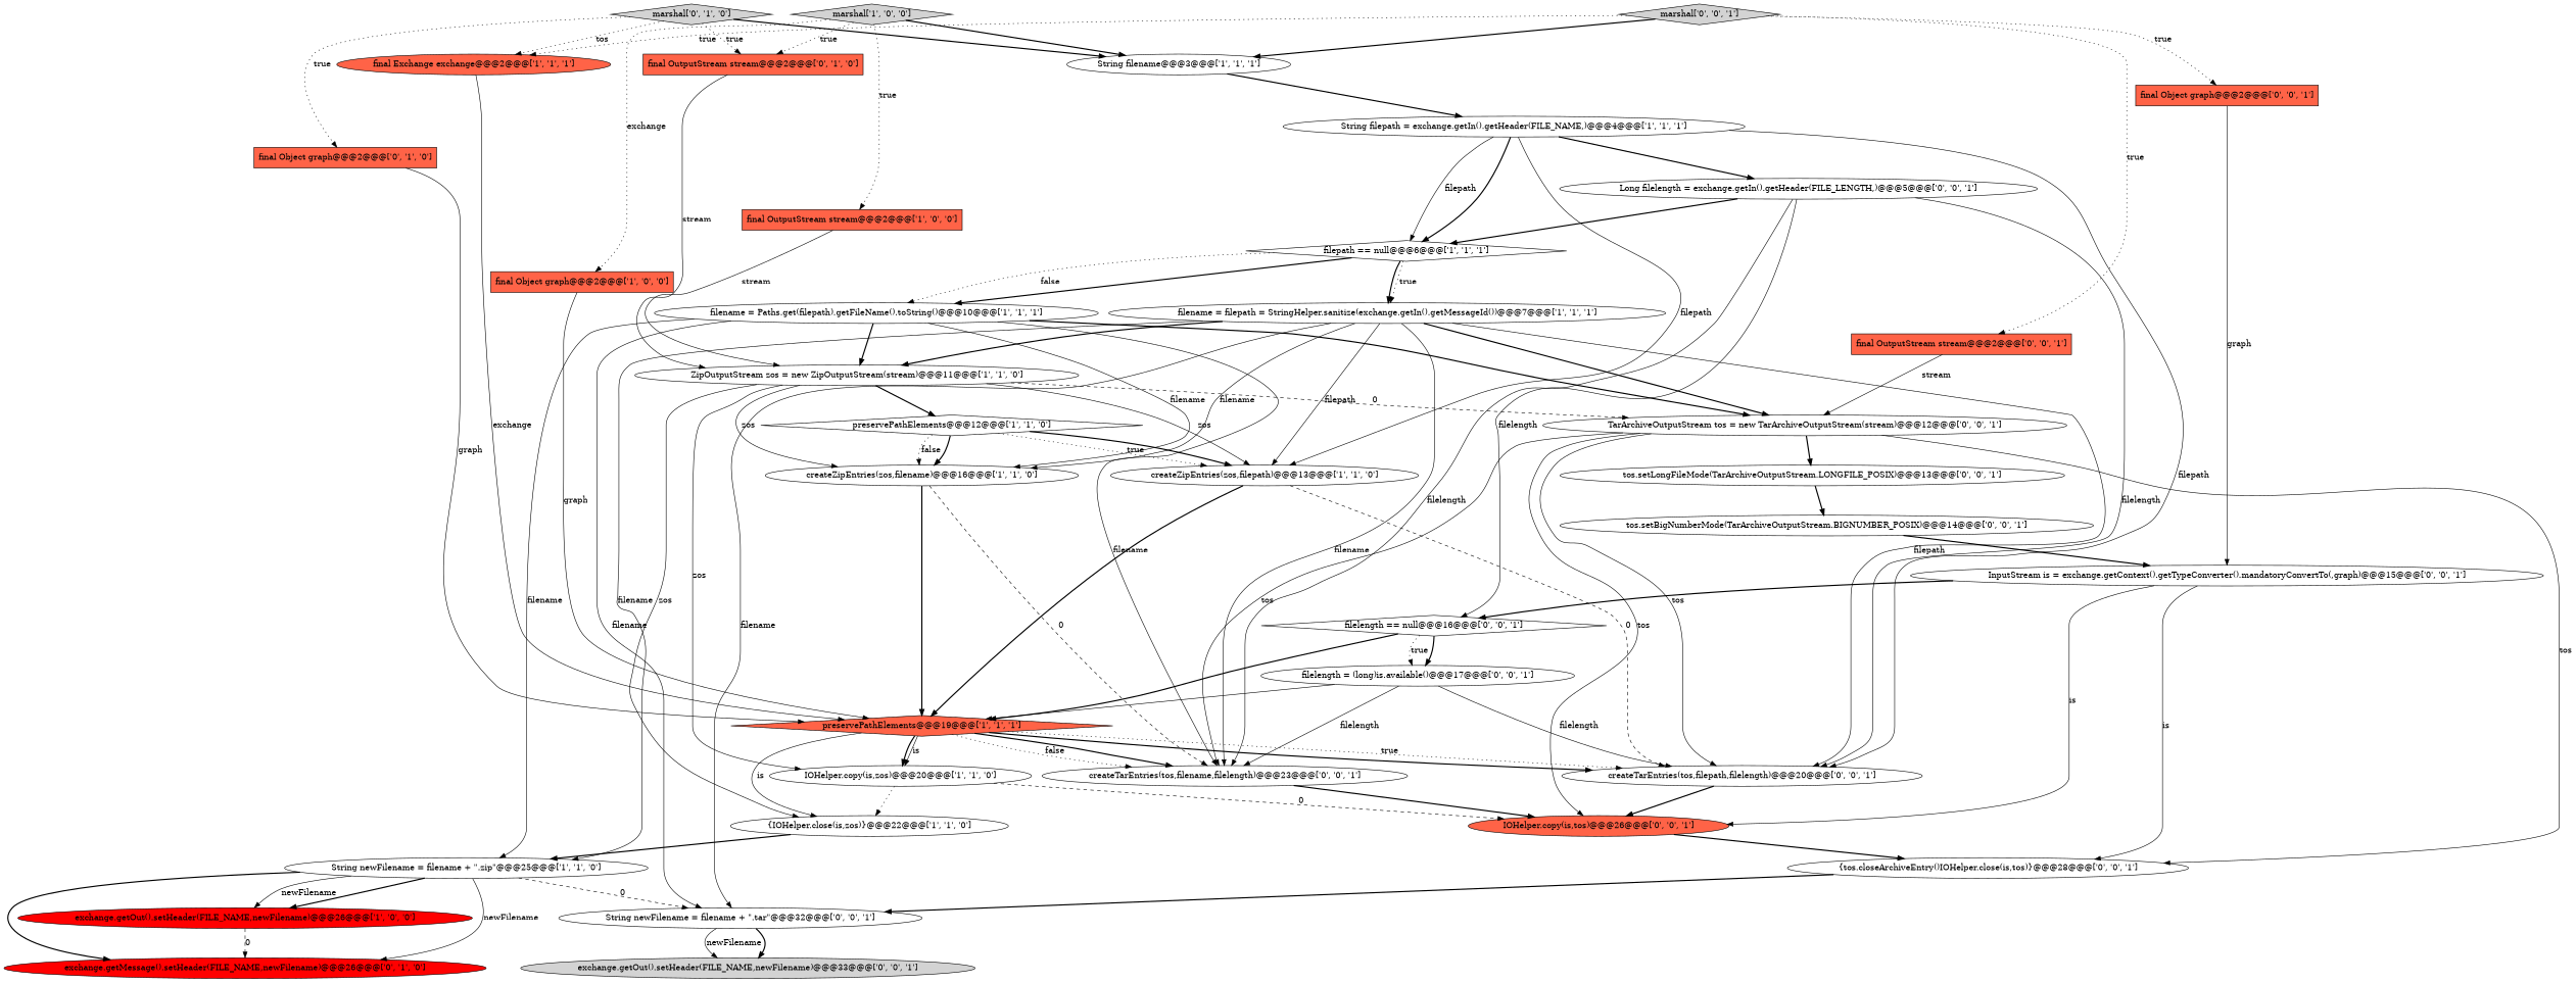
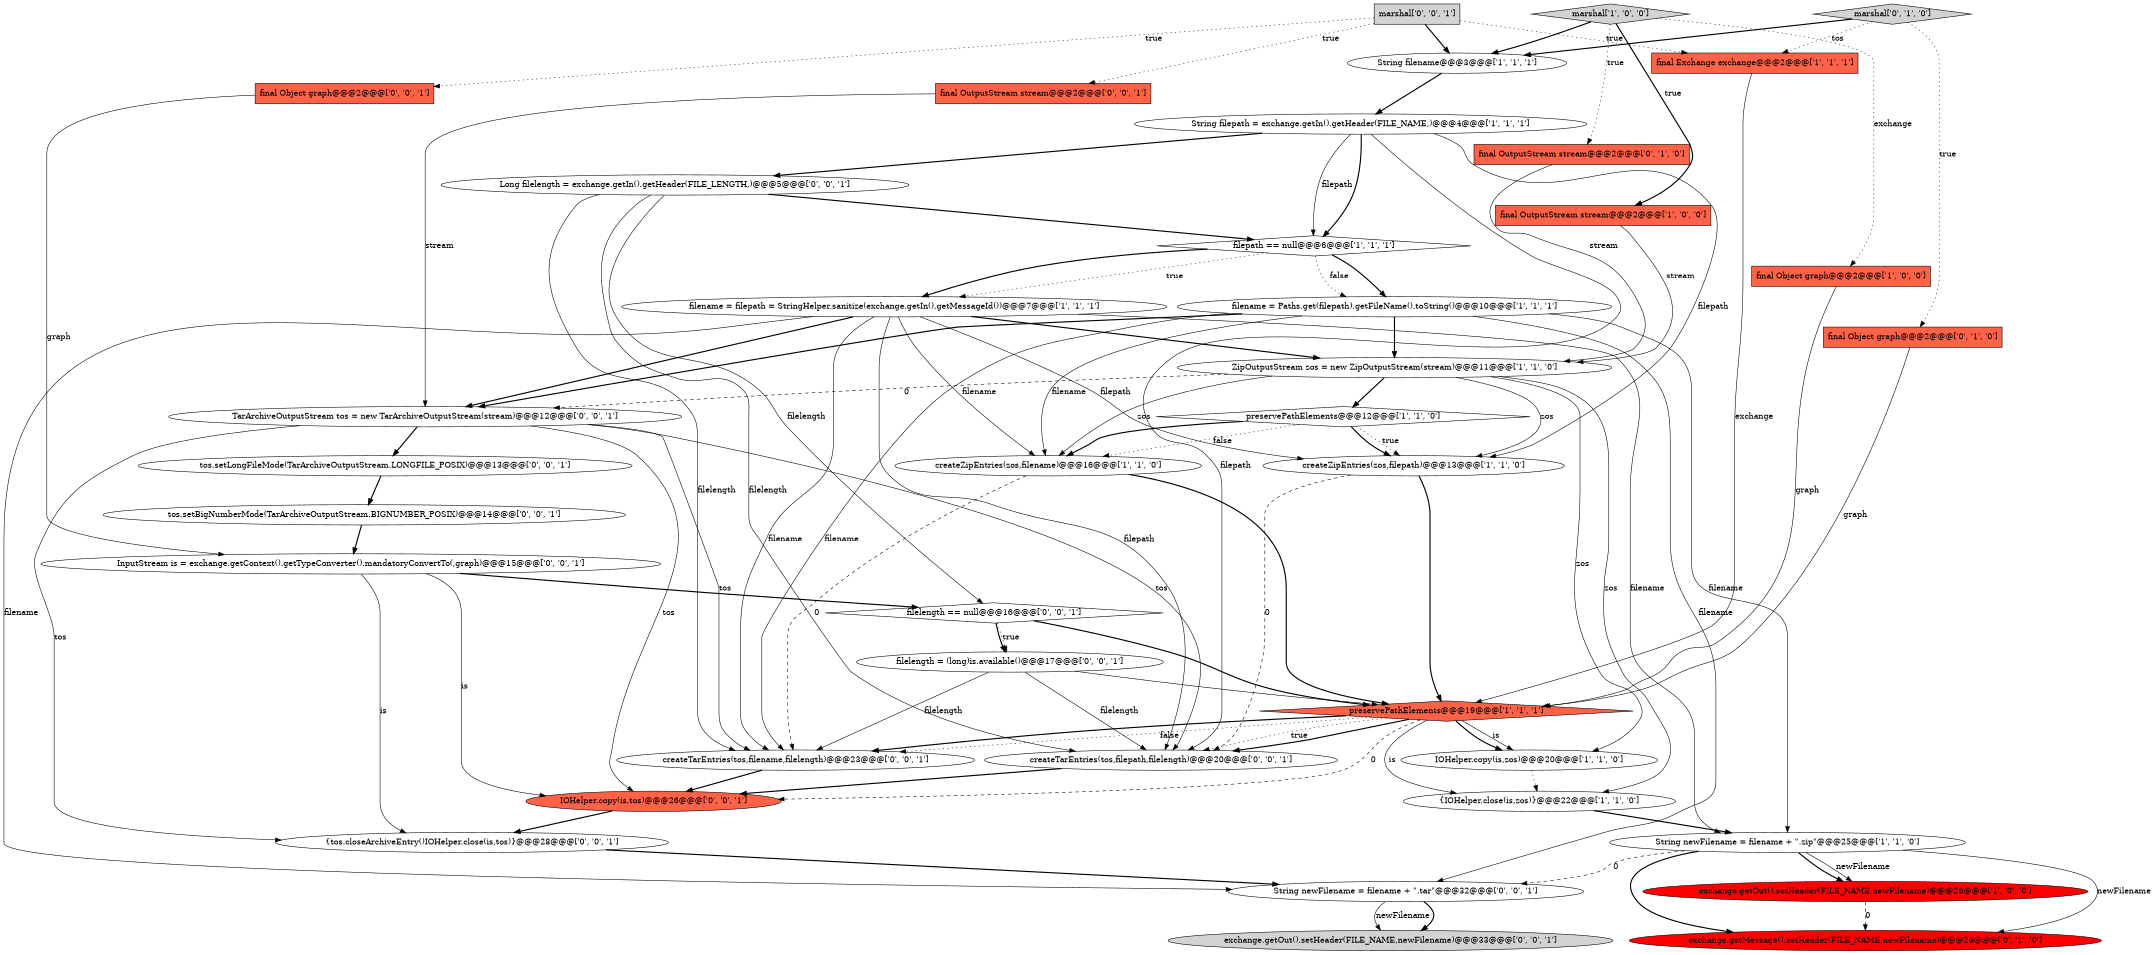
  digraph {
    node [fillcolor=white shape=ellipse style=filled]
    edge [style=solid]
-   n1 [fillcolor=lightgray label="marshal['0', '0', '1']" shape=diamond]
-   n2 [fillcolor=tomato label="final Exchange exchange@@@2@@@['1', '1', '1']"]
+   n1 [fillcolor=lightgray label="marshal['0', '0', '1']" shape=box]
+   n2 [fillcolor=tomato label="final Exchange exchange@@@2@@@['1', '1', '1']" shape=box]
    n3 [fillcolor=tomato label="final OutputStream stream@@@2@@@['0', '0', '1']" shape=box]
    n4 [label="String filename@@@3@@@['1', '1', '1']"]
    n5 [fillcolor=tomato label="final Object graph@@@2@@@['0', '0', '1']" shape=box]
    n6 [fillcolor=tomato label="preservePathElements@@@19@@@['1', '1', '1']" shape=diamond]
    n7 [label="TarArchiveOutputStream tos = new TarArchiveOutputStream(stream)@@@12@@@['0', '0', '1']"]
    n8 [label="String filepath = exchange.getIn().getHeader(FILE_NAME,)@@@4@@@['1', '1', '1']"]
    n9 [label="InputStream is = exchange.getContext().getTypeConverter().mandatoryConvertTo(,graph)@@@15@@@['0', '0', '1']"]
    n10 [label="createTarEntries(tos,filename,filelength)@@@23@@@['0', '0', '1']"]
    n11 [label="createTarEntries(tos,filepath,filelength)@@@20@@@['0', '0', '1']"]
    n12 [label="IOHelper.copy(is,zos)@@@20@@@['1', '1', '0']"]
    n13 [label="{IOHelper.close(is,zos)}@@@22@@@['1', '1', '0']"]
    n14 [fillcolor=lightgray label="exchange.getOut().setHeader(FILE_NAME,newFilename)@@@33@@@['0', '0', '1']"]
    n15 [label="String newFilename = filename + \".zip\"@@@25@@@['1', '1', '0']"]
    n16 [fillcolor=red label="exchange.getOut().setHeader(FILE_NAME,newFilename)@@@26@@@['1', '0', '0']"]
    n17 [fillcolor=red label="exchange.getMessage().setHeader(FILE_NAME,newFilename)@@@26@@@['0', '1', '0']"]
    n18 [label="String newFilename = filename + \".tar\"@@@32@@@['0', '0', '1']"]
    n19 [label="{tos.closeArchiveEntry()IOHelper.close(is,tos)}@@@28@@@['0', '0', '1']"]
    n20 [fillcolor=tomato label="final OutputStream stream@@@2@@@['0', '1', '0']" shape=box]
    n21 [label="ZipOutputStream zos = new ZipOutputStream(stream)@@@11@@@['1', '1', '0']"]
    n22 [label="preservePathElements@@@12@@@['1', '1', '0']" shape=diamond]
    n23 [label="createZipEntries(zos,filename)@@@16@@@['1', '1', '0']"]
    n24 [label="createZipEntries(zos,filepath)@@@13@@@['1', '1', '0']"]
    n25 [fillcolor=tomato label="final OutputStream stream@@@2@@@['1', '0', '0']" shape=box]
    n26 [label="tos.setBigNumberMode(TarArchiveOutputStream.BIGNUMBER_POSIX)@@@14@@@['0', '0', '1']"]
    n27 [fillcolor=tomato label="IOHelper.copy(is,tos)@@@26@@@['0', '0', '1']"]
    n28 [label="filelength == null@@@16@@@['0', '0', '1']" shape=diamond]
    n29 [label="filepath == null@@@6@@@['1', '1', '1']" shape=diamond]
    n30 [label="Long filelength = exchange.getIn().getHeader(FILE_LENGTH,)@@@5@@@['0', '0', '1']"]
    n31 [label="filename = filepath = StringHelper.sanitize(exchange.getIn().getMessageId())@@@7@@@['1', '1', '1']"]
    n32 [label="filename = Paths.get(filepath).getFileName().toString()@@@10@@@['1', '1', '1']"]
    n33 [label="filelength = (long)is.available()@@@17@@@['0', '0', '1']"]
    n34 [fillcolor=lightgray label="marshal['1', '0', '0']" shape=diamond]
    n35 [fillcolor=tomato label="final Object graph@@@2@@@['1', '0', '0']" shape=box]
    n36 [label="tos.setLongFileMode(TarArchiveOutputStream.LONGFILE_POSIX)@@@13@@@['0', '0', '1']"]
    n37 [fillcolor=lightgray label="marshal['0', '1', '0']" shape=diamond]
    n38 [fillcolor=tomato label="final Object graph@@@2@@@['0', '1', '0']" shape=box]
    n1 -> n2 [label=true style=dotted]
    n1 -> n3 [label=true style=dotted]
    n1 -> n4 [style=bold]
    n1 -> n5 [label=true style=dotted]
    n2 -> n6 [label=exchange]
    n3 -> n7 [label=stream]
    n4 -> n8 [style=bold]
    n5 -> n9 [label="graph"]
    n6 -> n10 [label=false style=dotted]
    n6 -> n10 [style=bold]
    n6 -> n11 [label=true style=dotted]
    n6 -> n11 [style=bold]
    n6 -> n12 [label=is]
    n6 -> n12 [style=bold]
    n6 -> n13 [label=is]
    n7 -> n10 [label=tos]
    n7 -> n11 [label=tos]
    n7 -> n19 [label=tos]
    n7 -> n27 [label=tos]
    n7 -> n36 [style=bold]
    n8 -> n11 [label=filepath]
    n8 -> n24 [label=filepath]
    n8 -> n29 [label=filepath]
    n8 -> n29 [style=bold]
    n8 -> n30 [style=bold]
    n9 -> n19 [label=is]
    n9 -> n27 [label=is]
    n9 -> n28 [style=bold]
    n10 -> n27 [style=bold]
    n11 -> n27 [style=bold]
    n12 -> n13 [style=dotted]
-   n12 -> n27 [label=0 style=dashed]
+   n6 -> n27 [label=0 style=dashed]
    n13 -> n15 [style=bold]
    n15 -> n16 [style=bold]
    n15 -> n16 [label=newFilename]
    n15 -> n17 [label=newFilename]
    n15 -> n17 [style=bold]
    n15 -> n18 [label=0 style=dashed]
    n16 -> n17 [label=0 style=dashed]
    n18 -> n14 [style=bold]
    n18 -> n14 [label=newFilename]
    n19 -> n18 [style=bold]
    n20 -> n21 [label=stream]
    n21 -> n7 [label=0 style=dashed]
    n21 -> n12 [label=zos]
    n21 -> n13 [label=zos]
    n21 -> n22 [style=bold]
    n21 -> n23 [label=zos]
    n21 -> n24 [label=zos]
    n22 -> n23 [style=bold]
    n22 -> n23 [label=false style=dotted]
    n22 -> n24 [label=true style=dotted]
    n22 -> n24 [style=bold]
    n23 -> n6 [style=bold]
    n23 -> n10 [label=0 style=dashed]
    n24 -> n6 [style=bold]
    n24 -> n11 [label=0 style=dashed]
    n25 -> n21 [label=stream]
    n26 -> n9 [style=bold]
    n27 -> n19 [style=bold]
    n28 -> n6 [style=bold]
    n28 -> n33 [style=bold]
    n28 -> n33 [label=true style=dotted]
    n29 -> n31 [label=true style=dotted]
    n29 -> n31 [style=bold]
    n29 -> n32 [style=bold]
    n29 -> n32 [label=false style=dotted]
    n30 -> n10 [label=filelength]
    n30 -> n11 [label=filelength]
    n30 -> n28 [label=filelength]
    n30 -> n29 [style=bold]
    n31 -> n7 [style=bold]
    n31 -> n10 [label=filename]
    n31 -> n11 [label=filepath]
    n31 -> n15 [label=filename]
    n31 -> n18 [label=filename]
    n31 -> n21 [style=bold]
    n31 -> n23 [label=filename]
    n31 -> n24 [label=filepath]
    n32 -> n7 [style=bold]
    n32 -> n10 [label=filename]
    n32 -> n15 [label=filename]
    n32 -> n18 [label=filename]
    n32 -> n21 [style=bold]
    n32 -> n23 [label=filename]
    n33 -> n6
    n33 -> n10 [label=filelength]
    n33 -> n11 [label=filelength]
    n34 -> n4 [style=bold]
    n34 -> n20 [label=true style=dotted]
-   n34 -> n25 [label=true style=dotted]
+   n34 -> n25 [label=true style=bold]
    n34 -> n35 [label=exchange style=dotted]
    n35 -> n6 [label="graph"]
    n36 -> n26 [style=bold]
    n37 -> n2 [label=tos style=dotted]
    n37 -> n4 [style=bold]
-   n37 -> n20 [label=true style=dotted]
    n37 -> n38 [label=true style=dotted]
    n38 -> n6 [label="graph"]
  }
